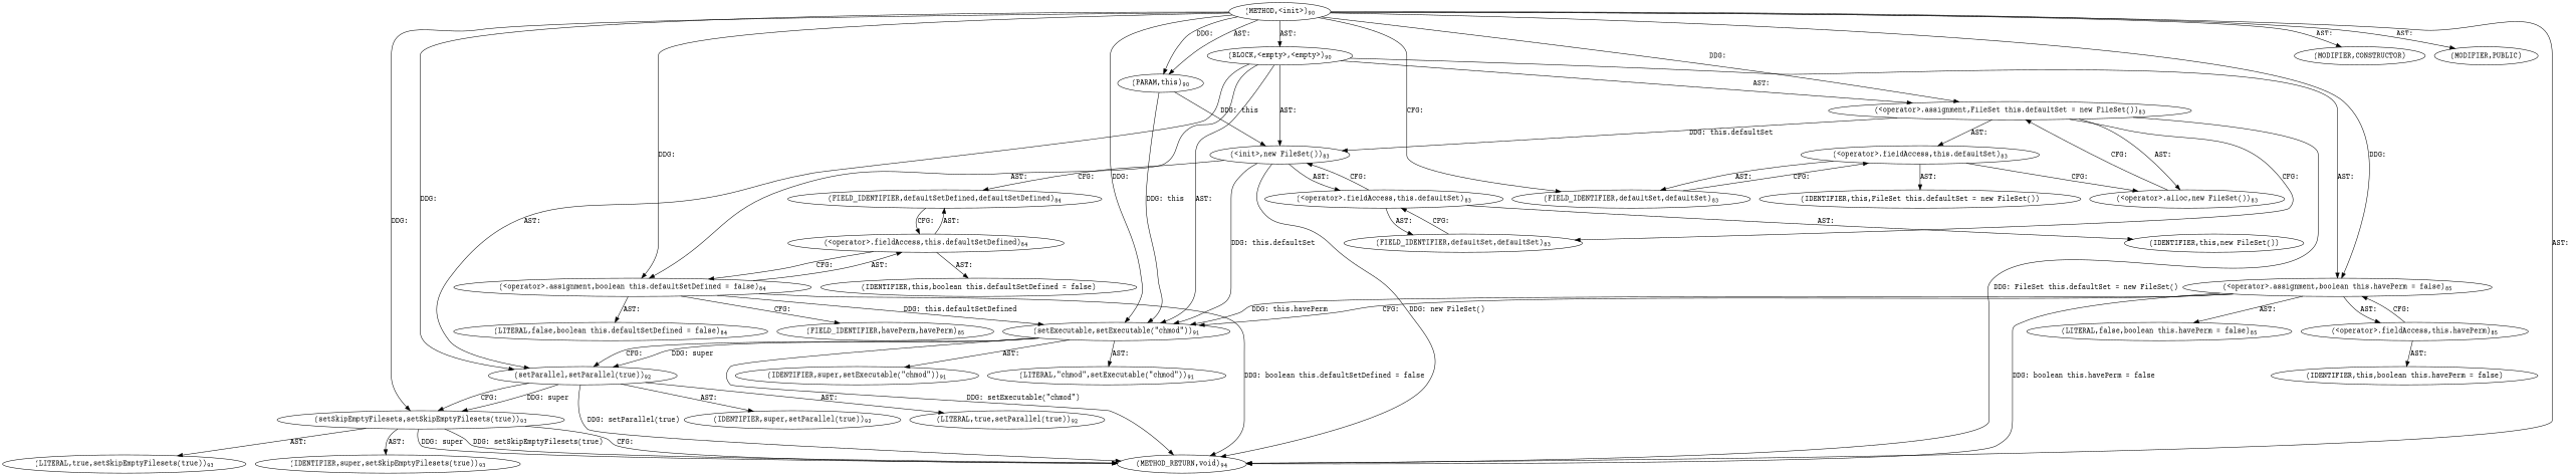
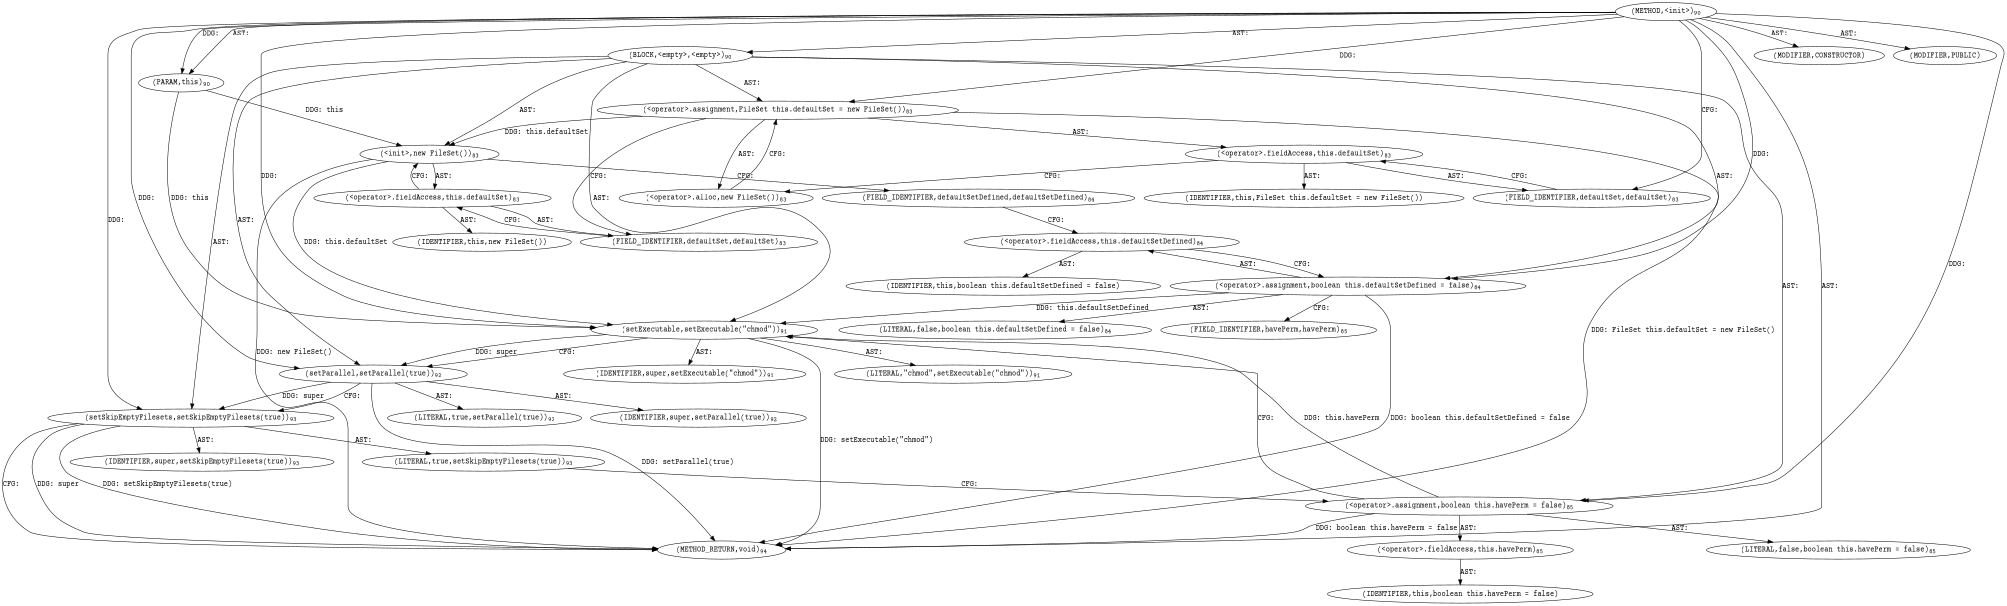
  digraph {
    fontname="Courier Prime"
    node [fontname="Courier Prime"]
    edge [fontname="Courier Prime"]
    n1 [label=<(METHOD,&lt;init&gt;)<SUB>90</SUB>>]
    n2 [label=<(PARAM,this)<SUB>90</SUB>>]
    n3 [label=<(BLOCK,&lt;empty&gt;,&lt;empty&gt;)<SUB>90</SUB>>]
    n4 [label=<(&lt;operator&gt;.assignment,FileSet this.defaultSet = new FileSet())<SUB>83</SUB>>]
    n5 [label=<(FIELD_IDENTIFIER,defaultSet,defaultSet)<SUB>83</SUB>>]
    n6 [label=<(&lt;operator&gt;.assignment,boolean this.defaultSetDefined = false)<SUB>84</SUB>>]
    n7 [label=<(&lt;operator&gt;.assignment,boolean this.havePerm = false)<SUB>85</SUB>>]
    n8 [label=<(setExecutable,setExecutable(&quot;chmod&quot;))<SUB>91</SUB>>]
    n9 [label=<(setParallel,setParallel(true))<SUB>92</SUB>>]
    n10 [label=<(setSkipEmptyFilesets,setSkipEmptyFilesets(true))<SUB>93</SUB>>]
    n11 [label=<(MODIFIER,CONSTRUCTOR)>]
    n12 [label=<(MODIFIER,PUBLIC)>]
    n13 [label=<(METHOD_RETURN,void)<SUB>94</SUB>>]
    n14 [label=<(&lt;init&gt;,new FileSet())<SUB>83</SUB>>]
    n15 [label=<(&lt;operator&gt;.fieldAccess,this.defaultSet)<SUB>83</SUB>>]
    n16 [label=<(&lt;operator&gt;.alloc,new FileSet())<SUB>83</SUB>>]
    n17 [label=<(FIELD_IDENTIFIER,defaultSet,defaultSet)<SUB>83</SUB>>]
    n18 [label=<(&lt;operator&gt;.fieldAccess,this.defaultSetDefined)<SUB>84</SUB>>]
    n19 [label=<(LITERAL,false,boolean this.defaultSetDefined = false)<SUB>84</SUB>>]
    n20 [label=<(FIELD_IDENTIFIER,havePerm,havePerm)<SUB>85</SUB>>]
    n21 [label=<(&lt;operator&gt;.fieldAccess,this.havePerm)<SUB>85</SUB>>]
    n22 [label=<(LITERAL,false,boolean this.havePerm = false)<SUB>85</SUB>>]
    n23 [label=<(IDENTIFIER,super,setExecutable(&quot;chmod&quot;))<SUB>91</SUB>>]
    n24 [label=<(LITERAL,&quot;chmod&quot;,setExecutable(&quot;chmod&quot;))<SUB>91</SUB>>]
    n25 [label=<(IDENTIFIER,super,setParallel(true))<SUB>92</SUB>>]
    n26 [label=<(LITERAL,true,setParallel(true))<SUB>92</SUB>>]
    n27 [label=<(IDENTIFIER,super,setSkipEmptyFilesets(true))<SUB>93</SUB>>]
    n28 [label=<(LITERAL,true,setSkipEmptyFilesets(true))<SUB>93</SUB>>]
    n29 [label=<(&lt;operator&gt;.fieldAccess,this.defaultSet)<SUB>83</SUB>>]
    n30 [label=<(FIELD_IDENTIFIER,defaultSetDefined,defaultSetDefined)<SUB>84</SUB>>]
    n31 [label=<(IDENTIFIER,this,FileSet this.defaultSet = new FileSet())>]
    n32 [label=<(IDENTIFIER,this,new FileSet())>]
    n33 [label=<(IDENTIFIER,this,boolean this.defaultSetDefined = false)>]
    n34 [label=<(IDENTIFIER,this,boolean this.havePerm = false)>]
    n1 -> n2 [label="AST: "]
    n1 -> n2 [label="DDG: "]
    n1 -> n3 [label="AST: "]
    n1 -> n4 [label="DDG: "]
    n1 -> n5 [label="CFG: "]
    n1 -> n6 [label="DDG: "]
    n1 -> n7 [label="DDG: "]
    n1 -> n8 [label="DDG: "]
    n1 -> n9 [label="DDG: "]
    n1 -> n10 [label="DDG: "]
    n1 -> n11 [label="AST: "]
    n1 -> n12 [label="AST: "]
    n1 -> n13 [label="AST: "]
    n2 -> n8 [label="DDG: this"]
    n2 -> n14 [label="DDG: this"]
    n3 -> n4 [label="AST: "]
    n3 -> n6 [label="AST: "]
    n3 -> n7 [label="AST: "]
    n3 -> n8 [label="AST: "]
    n3 -> n9 [label="AST: "]
+   n3 -> n10 [label="AST: "]
    n3 -> n14 [label="AST: "]
    n4 -> n13 [label="DDG: FileSet this.defaultSet = new FileSet()"]
    n4 -> n14 [label="DDG: this.defaultSet"]
    n4 -> n15 [label="AST: "]
    n4 -> n16 [label="AST: "]
    n4 -> n17 [label="CFG: "]
    n5 -> n15 [label="CFG: "]
    n6 -> n8 [label="DDG: this.defaultSetDefined"]
    n6 -> n13 [label="DDG: boolean this.defaultSetDefined = false"]
    n6 -> n18 [label="AST: "]
    n6 -> n19 [label="AST: "]
    n6 -> n20 [label="CFG: "]
    n7 -> n8 [label="CFG: "]
    n7 -> n8 [label="DDG: this.havePerm"]
    n7 -> n13 [label="DDG: boolean this.havePerm = false"]
    n7 -> n21 [label="AST: "]
    n7 -> n22 [label="AST: "]
    n8 -> n9 [label="CFG: "]
    n8 -> n9 [label="DDG: super"]
    n8 -> n13 [label="DDG: setExecutable(&quot;chmod&quot;)"]
    n8 -> n23 [label="AST: "]
    n8 -> n24 [label="AST: "]
    n9 -> n10 [label="CFG: "]
    n9 -> n10 [label="DDG: super"]
    n9 -> n13 [label="DDG: setParallel(true)"]
    n9 -> n25 [label="AST: "]
    n9 -> n26 [label="AST: "]
    n10 -> n13 [label="CFG: "]
    n10 -> n13 [label="DDG: super"]
    n10 -> n13 [label="DDG: setSkipEmptyFilesets(true)"]
    n10 -> n27 [label="AST: "]
    n10 -> n28 [label="AST: "]
    n14 -> n8 [label="DDG: this.defaultSet"]
    n14 -> n13 [label="DDG: new FileSet()"]
    n14 -> n29 [label="AST: "]
    n14 -> n30 [label="CFG: "]
    n15 -> n5 [label="AST: "]
    n15 -> n16 [label="CFG: "]
    n15 -> n31 [label="AST: "]
    n16 -> n4 [label="CFG: "]
    n17 -> n29 [label="CFG: "]
    n18 -> n6 [label="CFG: "]
-   n18 -> n30 [label="AST: "]
    n18 -> n33 [label="AST: "]
-   n21 -> n7 [label="CFG: "]
+   n28 -> n7 [label="CFG: "]
    n21 -> n34 [label="AST: "]
    n29 -> n14 [label="CFG: "]
    n29 -> n17 [label="AST: "]
    n29 -> n32 [label="AST: "]
    n30 -> n18 [label="CFG: "]
  }
